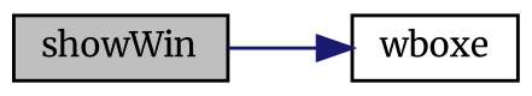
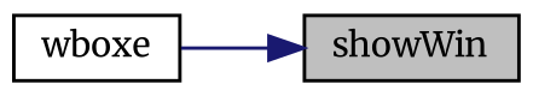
  digraph {
    rankdir=LR
    fontname=Merriweather
    node [color=black fontname=Merriweather fontsize=10 shape=record style=filled]
    n1 [fillcolor=grey75 fontcolor=black height=0.2 label=showWin width=0.4]
    n2 [fillcolor=white height=0.2 label=wboxe width=0.4]
-   n1 -> n2 [color=midnightblue fontname=Merriweather fontsize=10 labelfontname=Helvetica labelfontsize=10 style=solid]
+   n2 -> n1 [color=midnightblue fontname=Merriweather fontsize=10 labelfontname=Helvetica labelfontsize=10 style=solid]
  }
